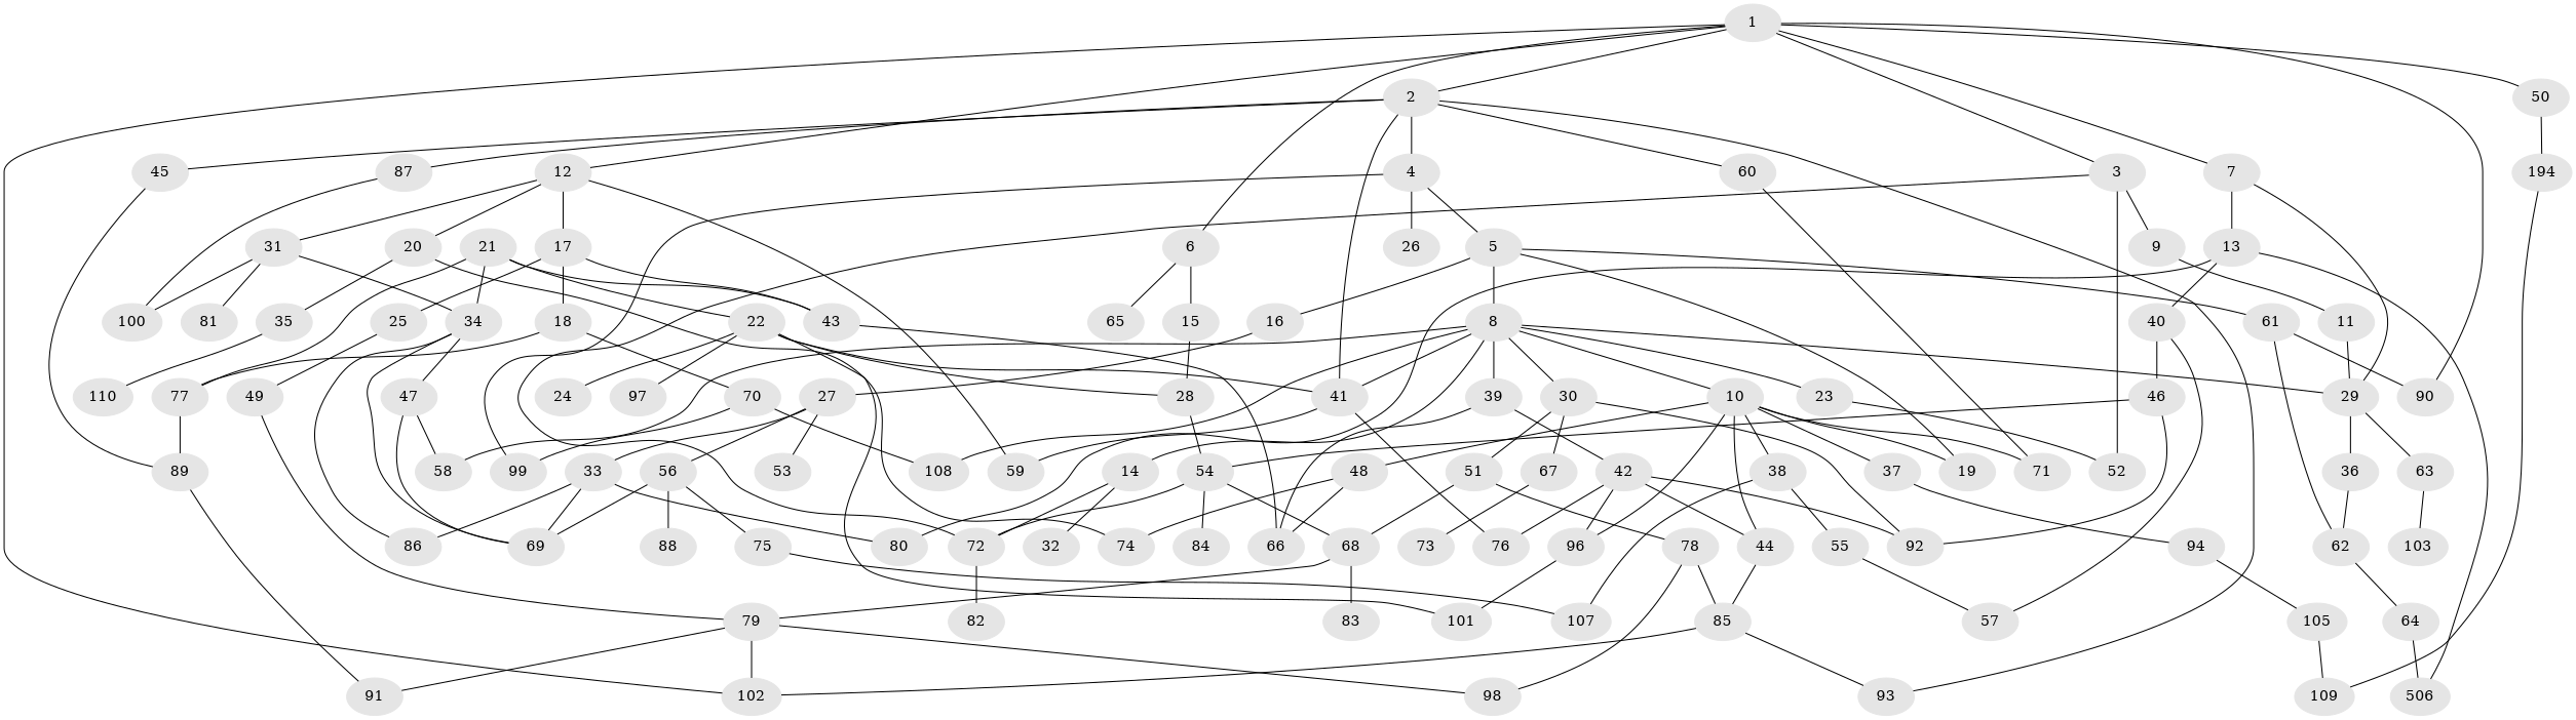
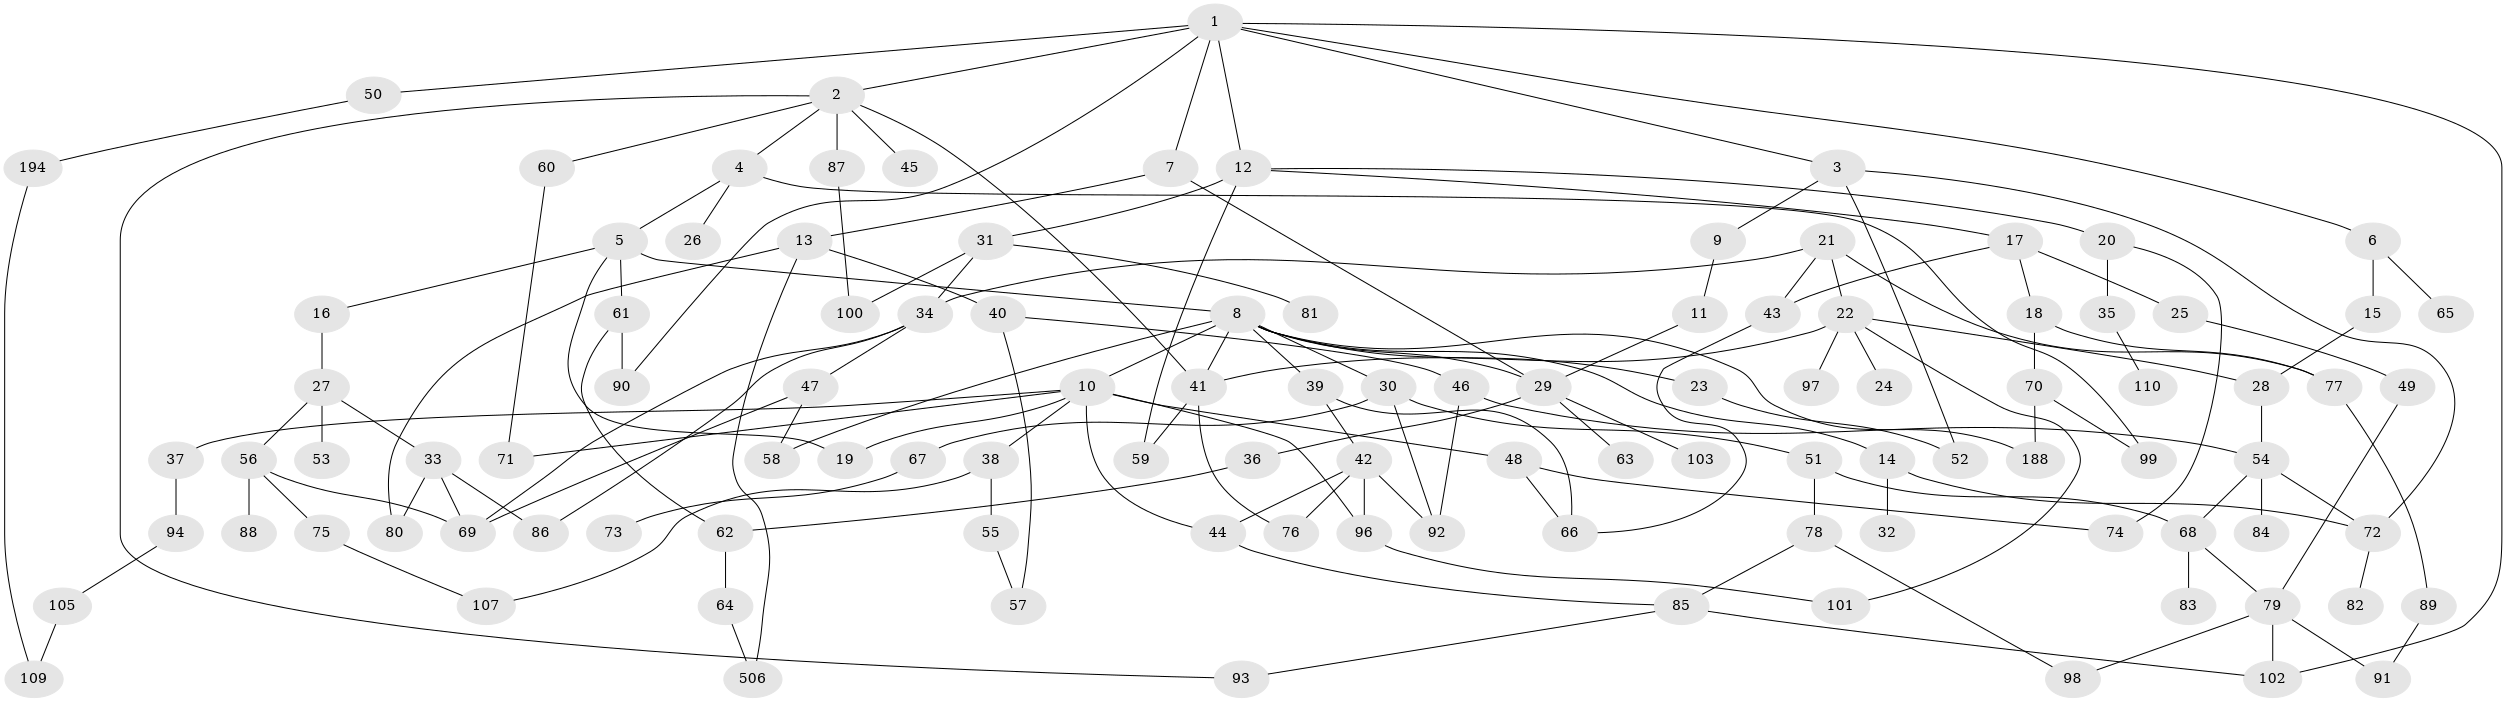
  graph {
    node [color=gray90 style=filled]
    1
    2
    3
    6
    7
    12
    50
    90
    102
    4
    41
    45
    60
    87
    93
    9
    52
    72
    15
    65
    13
    29
    17
    20
    31
    59
    n27 [label=194]
    5
    26
    99
    21
    43
    77
    22
    34
    76
    89
    71
    100
    11
    82
    8
    16
    19
    61
    10
    14
    23
    30
    39
    58
-   108
+   108 [label=188]
    27
    62
    28
    40
    80
    n58 [label=506]
    36
    63
    103
    37
    38
    44
    48
    96
    32
    51
    67
    92
    42
    66
    94
    55
    107
    85
    74
    101
    18
    25
    35
    81
    46
    57
    54
    33
    53
    56
    70
    49
    110
    24
    97
    69
    86
    47
    79
    75
    88
    68
    84
    78
    73
    64
    105
    91
    98
    109
    83
    1 -- 2
    1 -- 3
    1 -- 6
    1 -- 7
    1 -- 12
    1 -- 50
    1 -- 90
    1 -- 102
    2 -- 4
    2 -- 41
    2 -- 45
    2 -- 60
    2 -- 87
    2 -- 93
    3 -- 9
    3 -- 52
    3 -- 72
    6 -- 15
    6 -- 65
    7 -- 13
    7 -- 29
    12 -- 17
    12 -- 20
    12 -- 31
    12 -- 59
    50 -- n27
    4 -- 5
    4 -- 26
    4 -- 99
    41 -- 59
    41 -- 76
-   45 -- 89
    60 -- 71
    87 -- 100
    9 -- 11
    72 -- 82
    15 -- 28
    13 -- 40
    13 -- 80
    13 -- n58
    29 -- 36
    29 -- 63
-   63 -- 103
+   29 -- 103
    17 -- 43
    17 -- 18
    17 -- 25
    20 -- 74
    20 -- 35
    31 -- 34
    31 -- 100
    31 -- 81
    n27 -- 109
    5 -- 8
    5 -- 16
    5 -- 19
    5 -- 61
    21 -- 43
    21 -- 77
    21 -- 22
    21 -- 34
    43 -- 66
    77 -- 89
    22 -- 41
    22 -- 28
    22 -- 101
    22 -- 24
    22 -- 97
    34 -- 69
    34 -- 86
    34 -- 47
    89 -- 91
    11 -- 29
    8 -- 41
    8 -- 29
    8 -- 10
    8 -- 14
    8 -- 23
    8 -- 30
    8 -- 39
    8 -- 58
    8 -- 108
    16 -- 27
    61 -- 90
    61 -- 62
    10 -- 71
    10 -- 19
    10 -- 37
    10 -- 38
    10 -- 44
    10 -- 48
    10 -- 96
    14 -- 72
    14 -- 32
    23 -- 52
    30 -- 51
    30 -- 67
    30 -- 92
    39 -- 42
    39 -- 66
    27 -- 33
    27 -- 53
    27 -- 56
    62 -- 64
    28 -- 54
    40 -- 46
    40 -- 57
    36 -- 62
    37 -- 94
    38 -- 55
    38 -- 107
    44 -- 85
    48 -- 66
    48 -- 74
    96 -- 101
    51 -- 68
    51 -- 78
    67 -- 73
    42 -- 76
    42 -- 44
    42 -- 96
    42 -- 92
    94 -- 105
    55 -- 57
    85 -- 102
    85 -- 93
    18 -- 77
    18 -- 70
    25 -- 49
    35 -- 110
    46 -- 92
    46 -- 54
    54 -- 72
    54 -- 68
    54 -- 84
    33 -- 80
    33 -- 69
    33 -- 86
    56 -- 69
    56 -- 75
    56 -- 88
    70 -- 99
    70 -- 108
    49 -- 79
    47 -- 58
    47 -- 69
    79 -- 102
    79 -- 91
    79 -- 98
    75 -- 107
    68 -- 79
    68 -- 83
    78 -- 85
    78 -- 98
    64 -- n58
    105 -- 109
  }
